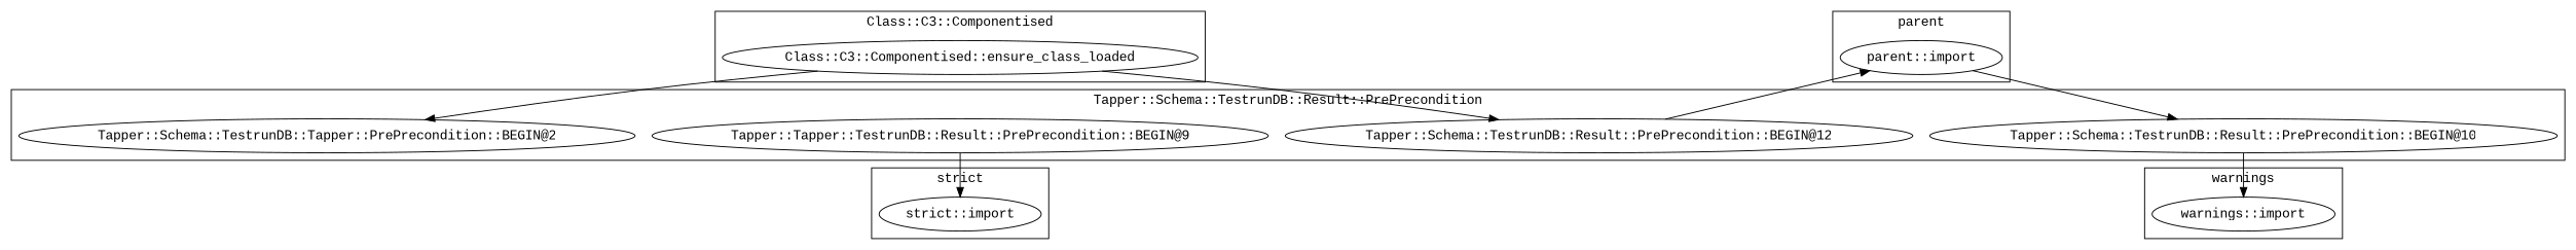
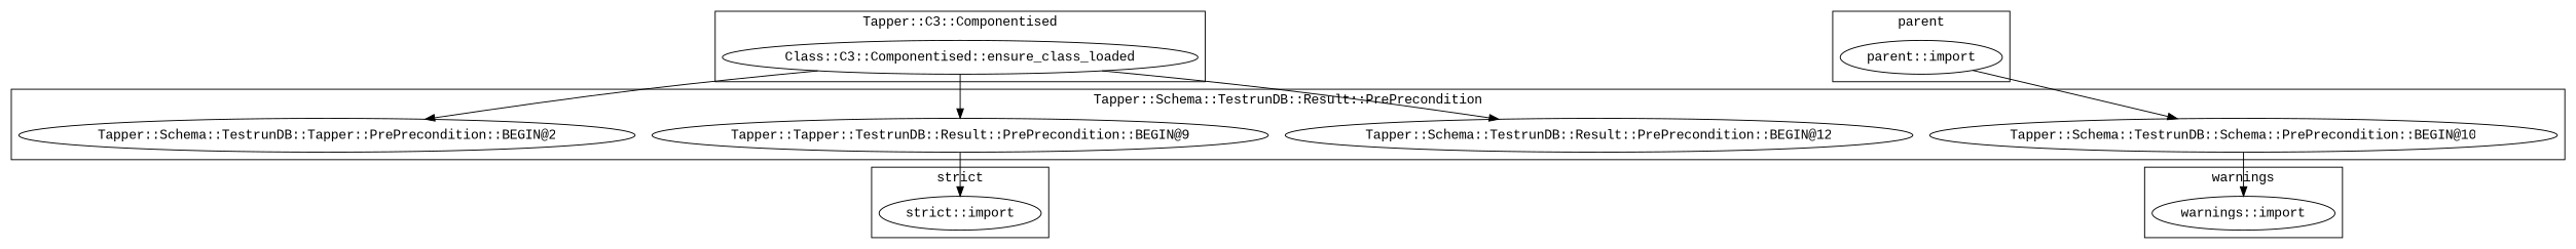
  digraph {
    fontname="Liberation Mono"
    node [fontname="Liberation Mono"]
    edge [fontname="Liberation Mono"]
    "Class::C3::Componentised::ensure_class_loaded"
    "parent::import"
    "warnings::import"
    "strict::import"
    n5 [label="Tapper::Tapper::TestrunDB::Result::PrePrecondition::BEGIN@9"]
    "Tapper::Schema::TestrunDB::Result::PrePrecondition::BEGIN@12"
    n7 [label="Tapper::Schema::TestrunDB::Tapper::PrePrecondition::BEGIN@2"]
-   "Tapper::Schema::TestrunDB::Result::PrePrecondition::BEGIN@10"
+   "Tapper::Schema::TestrunDB::Result::PrePrecondition::BEGIN@10" [label="Tapper::Schema::TestrunDB::Schema::PrePrecondition::BEGIN@10"]
    subgraph cluster_1 {
-     label="Class::C3::Componentised"
+     label="Tapper::C3::Componentised"
      "Class::C3::Componentised::ensure_class_loaded"
    }
    subgraph cluster_2 {
      label=parent
      "parent::import"
    }
    subgraph cluster_3 {
      label=warnings
      "warnings::import"
    }
    subgraph cluster_4 {
      label="strict"
      "strict::import"
    }
    subgraph cluster_5 {
      label="Tapper::Schema::TestrunDB::Result::PrePrecondition"
      n5
      "Tapper::Schema::TestrunDB::Result::PrePrecondition::BEGIN@12"
      n7
      "Tapper::Schema::TestrunDB::Result::PrePrecondition::BEGIN@10"
    }
+   "Class::C3::Componentised::ensure_class_loaded" -> n5
    "Class::C3::Componentised::ensure_class_loaded" -> "Tapper::Schema::TestrunDB::Result::PrePrecondition::BEGIN@12"
    "Class::C3::Componentised::ensure_class_loaded" -> n7
    "parent::import" -> "Tapper::Schema::TestrunDB::Result::PrePrecondition::BEGIN@10"
    n5 -> "strict::import"
-   "Tapper::Schema::TestrunDB::Result::PrePrecondition::BEGIN@12" -> "parent::import"
    "Tapper::Schema::TestrunDB::Result::PrePrecondition::BEGIN@10" -> "warnings::import"
  }
